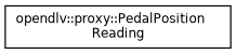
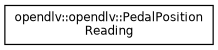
  digraph {
    rankdir=LR
-   n1 [color=black fillcolor=white fontname=Helvetica fontsize=10 height=0.2 label="opendlv::proxy::PedalPosition\lReading" shape=record style=filled width=0.4]
+   n1 [color=black fillcolor=white fontname=Helvetica fontsize=10 height=0.2 label="opendlv::opendlv::PedalPosition\lReading" shape=record style=filled width=0.4]
  }
